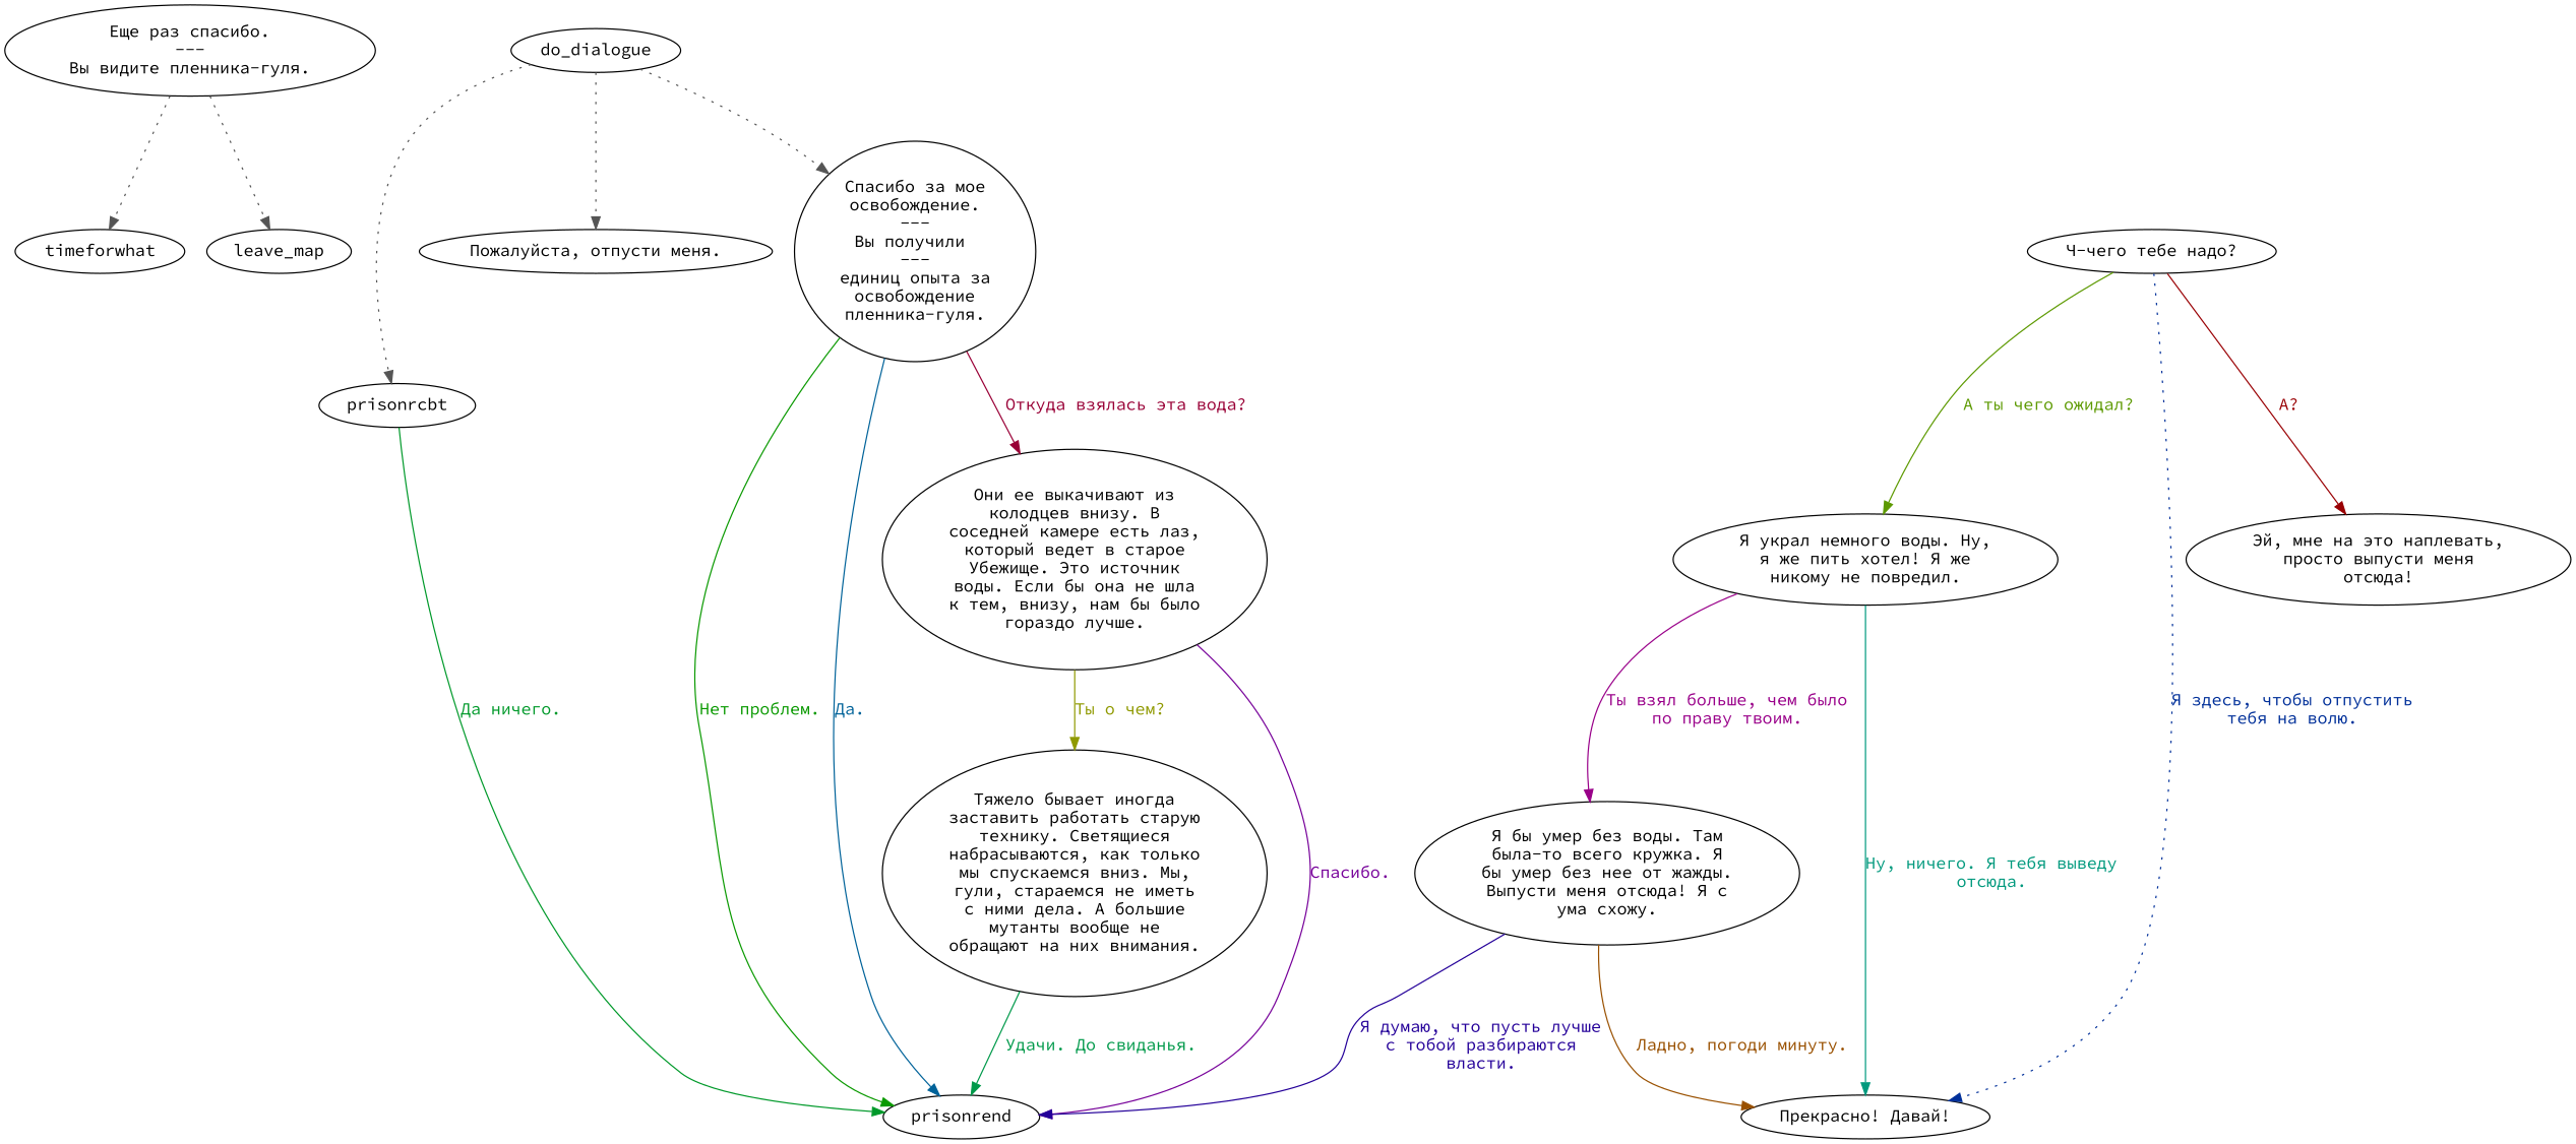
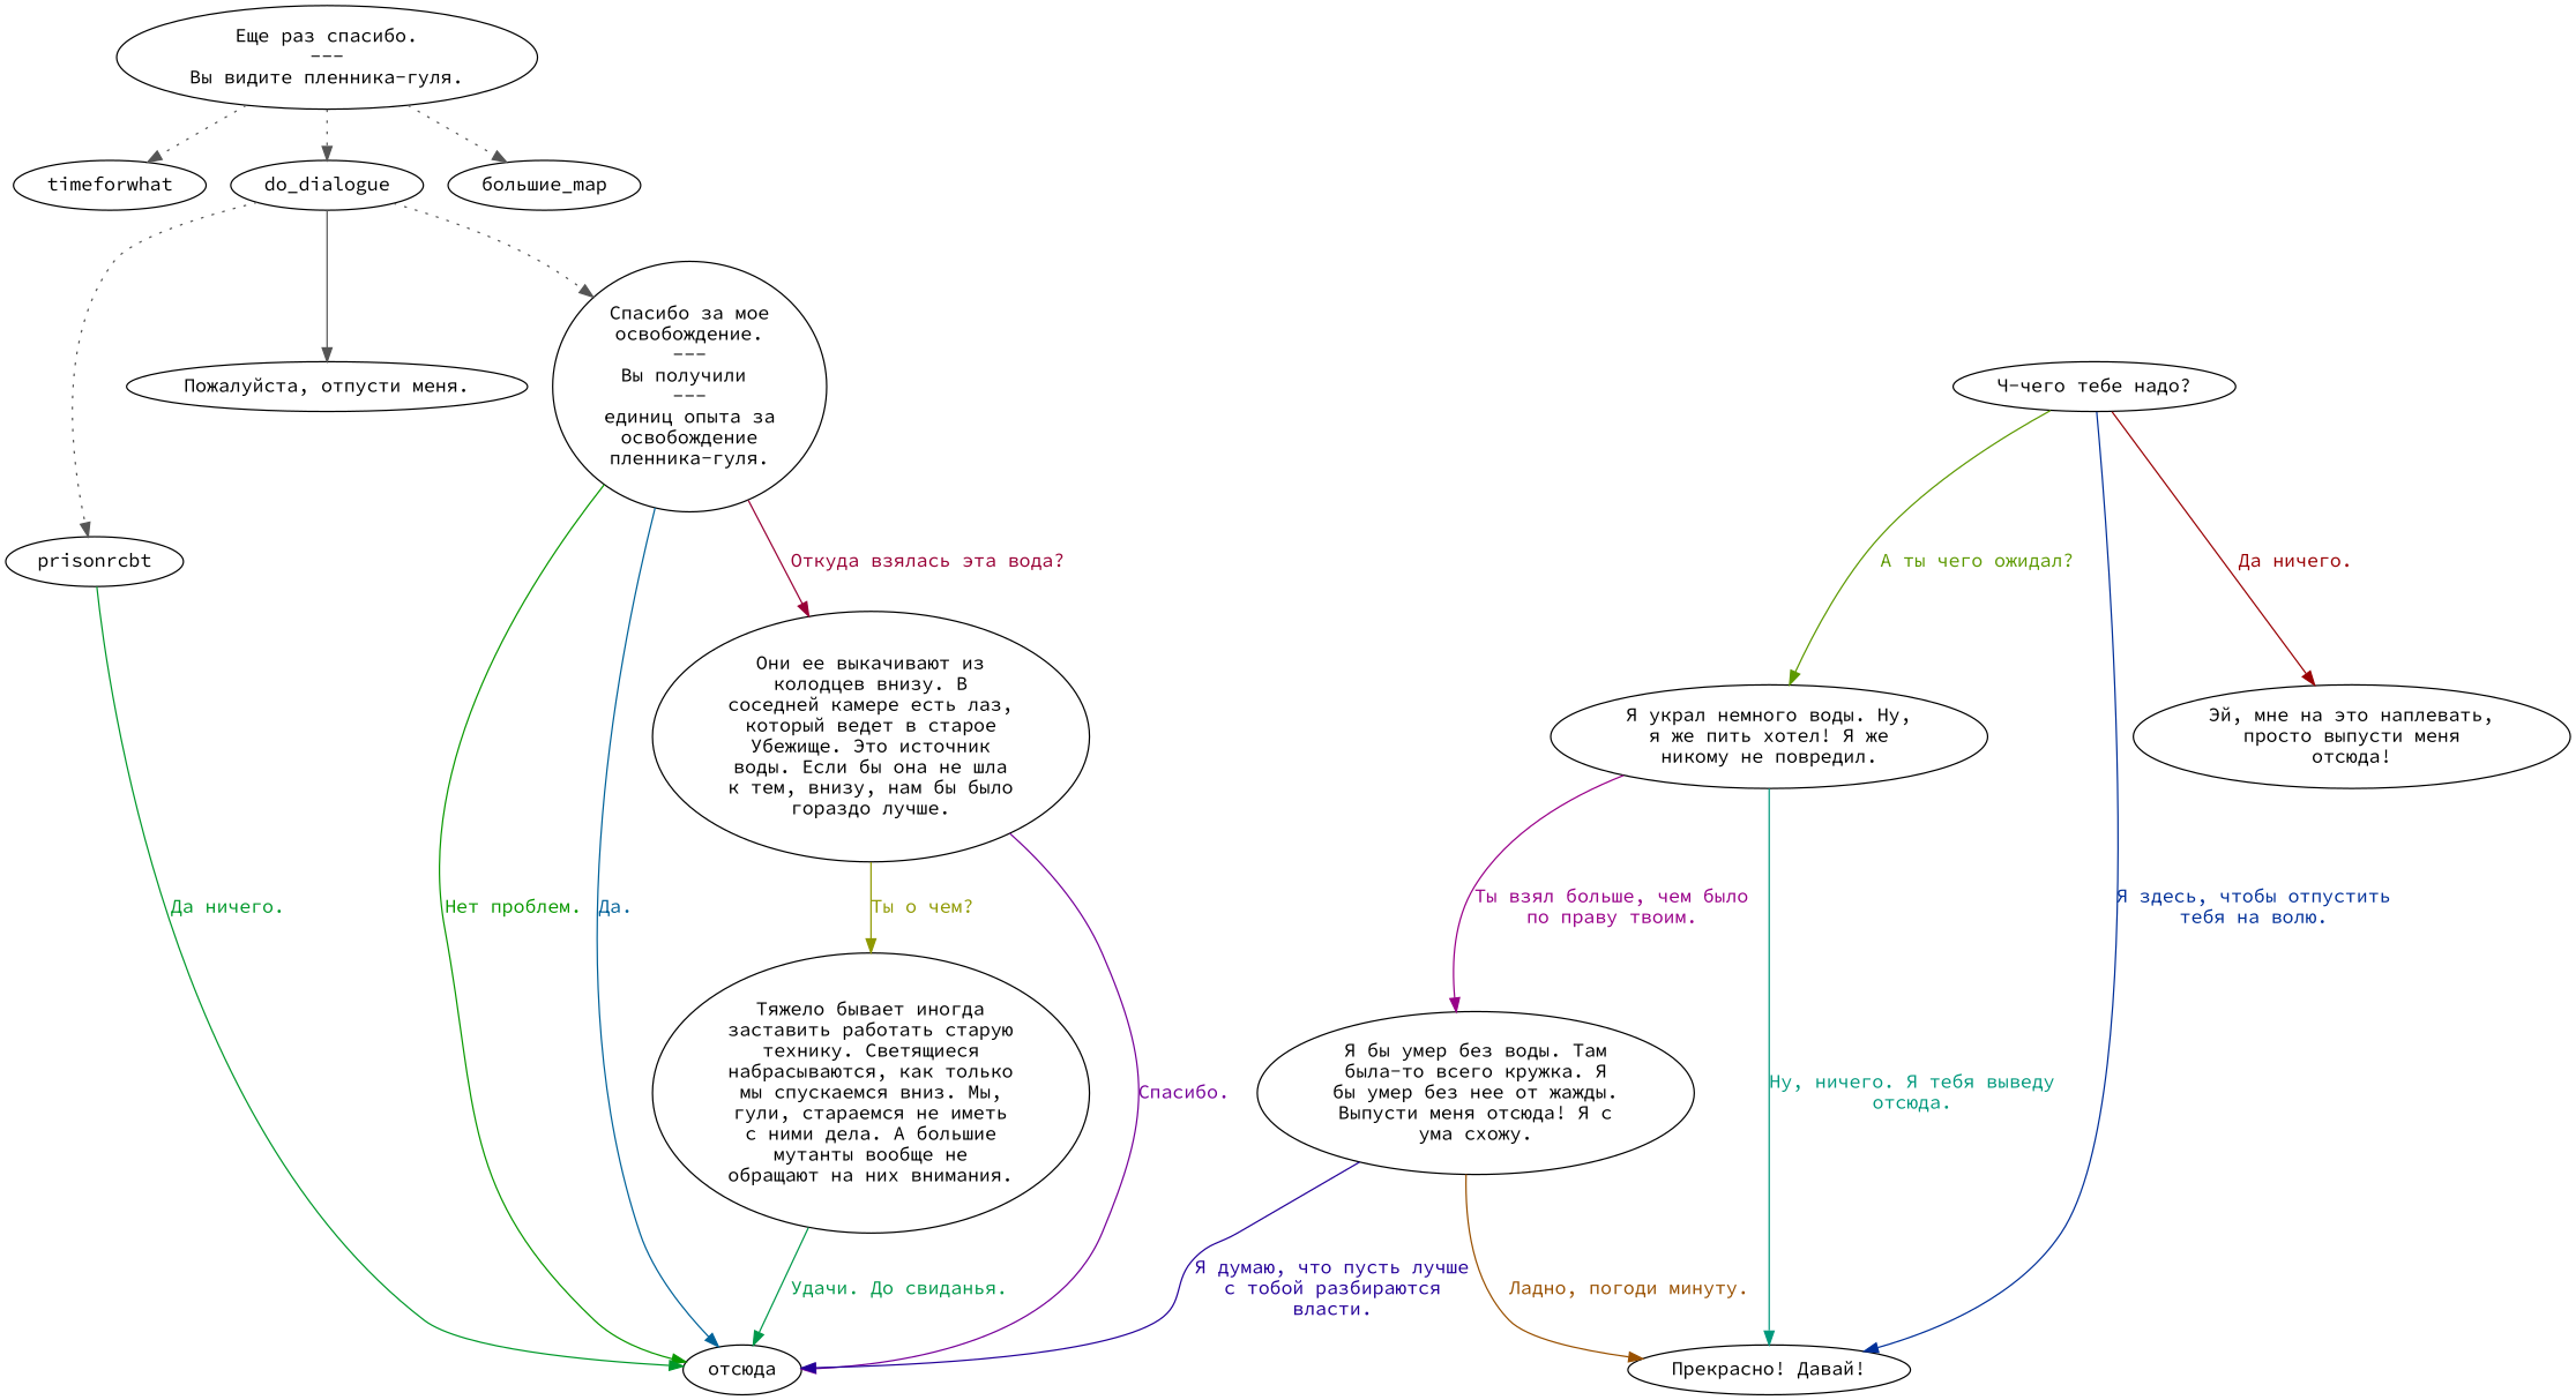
  digraph {
    fontname="Source Code Pro"
    node [color="#000000" fillcolor="#FFFFFF" fontname="Source Code Pro" style=filled]
    edge [color="#555555" fontname="Source Code Pro"]
    n1 [label="Еще раз спасибо.\n---\nВы видите пленника-гуля."]
    timeforwhat
    do_dialogue
-   leave_map
+   leave_map [label="большие_map"]
    n5 [label="Спасибо за мое\nосвобождение.\n---\nВы получили \n---\nединиц опыта за\nосвобождение\nпленника-гуля."]
    n6 [label="Пожалуйста, отпусти меня."]
    prisonrcbt
-   prisonrend
+   prisonrend [label="отсюда"]
    n9 [label="Они ее выкачивают из\nколодцев внизу. В\nсоседней камере есть лаз,\nкоторый ведет в старое\nУбежище. Это источник\nводы. Если бы она не шла\nк тем, внизу, нам бы было\nгораздо лучше."]
    n10 [label="Ч-чего тебе надо?"]
    n11 [label="Эй, мне на это наплевать,\nпросто выпусти меня\nотсюда!"]
    n12 [label="Прекрасно! Давай!"]
    n13 [label="Я украл немного воды. Ну,\nя же пить хотел! Я же\nникому не повредил."]
    n14 [label="Тяжело бывает иногда\nзаставить работать старую\nтехнику. Светящиеся\nнабрасываются, как только\nмы спускаемся вниз. Мы,\nгули, стараемся не иметь\nс ними дела. А большие\nмутанты вообще не\nобращают на них внимания."]
    n15 [label="Я бы умер без воды. Там\nбыла-то всего кружка. Я\nбы умер без нее от жажды.\nВыпусти меня отсюда! Я с\nума схожу."]
    n1 -> timeforwhat [style=dotted]
+   n1 -> do_dialogue [style=dotted]
    n1 -> leave_map [style=dotted]
    do_dialogue -> n5 [style=dotted]
-   do_dialogue -> n6 [style=dotted]
+   do_dialogue -> n6 [style=solid]
    do_dialogue -> prisonrcbt [style=dotted]
    n5 -> prisonrend [color="#099900" fontcolor="#099900" label="Нет проблем."]
    n5 -> prisonrend [color="#006299" fontcolor="#006299" label="Да."]
    n5 -> n9 [color="#990036" fontcolor="#990036" label="Откуда взялась эта вода?"]
    prisonrcbt -> prisonrend [color="#00992A" fontcolor="#00992A" label="Да ничего."]
    n9 -> prisonrend [color="#760099" fontcolor="#760099" label="Спасибо."]
    n9 -> n14 [color="#8F9900" fontcolor="#8F9900" label="Ты о чем?"]
-   n10 -> n11 [color="#990003" fontcolor="#990003" label="А?"]
-   n10 -> n12 [color="#002F99" fontcolor="#002F99" label="Я здесь, чтобы отпустить\nтебя на волю." style=dotted]
+   n10 -> n11 [color="#990003" fontcolor="#990003" label="Да ничего."]
+   n10 -> n12 [color="#002F99" fontcolor="#002F99" label="Я здесь, чтобы отпустить\nтебя на волю."]
    n10 -> n13 [color="#5C9900" fontcolor="#5C9900" label="А ты чего ожидал?"]
    n13 -> n12 [color="#00997D" fontcolor="#00997D" label="Ну, ничего. Я тебя выведу\nотсюда."]
    n13 -> n15 [color="#990089" fontcolor="#990089" label="Ты взял больше, чем было\nпо праву твоим."]
    n14 -> prisonrend [color="#00994A" fontcolor="#00994A" label="Удачи. До свиданья."]
    n15 -> prisonrend [color="#240099" fontcolor="#240099" label="Я думаю, что пусть лучше\nс тобой разбираются\nвласти."]
    n15 -> n12 [color="#995000" fontcolor="#995000" label="Ладно, погоди минуту."]
  }
